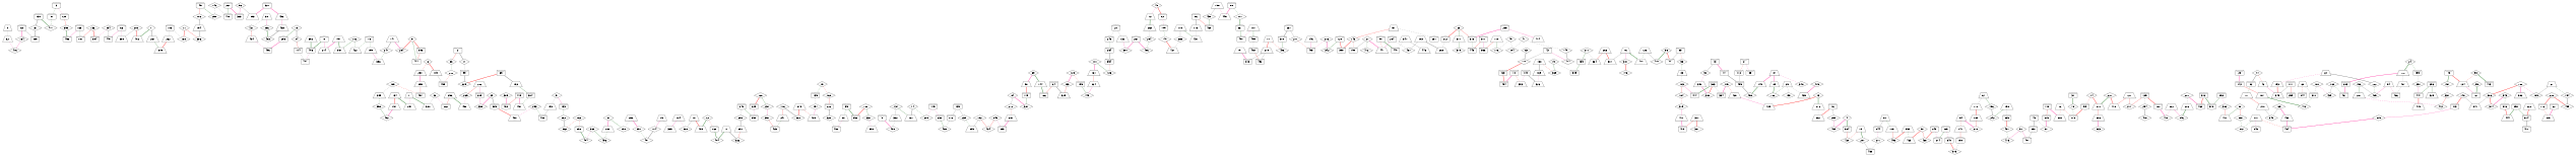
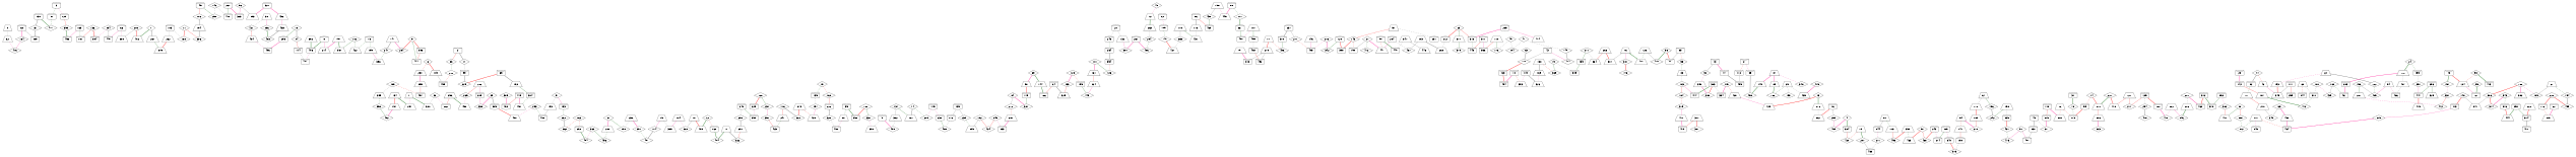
  graph {
    node [shape=diamond]
    edge [color=red style=bold]
    0 [shape=trapezium]
    32 [shape=trapezium]
    416
    1 [shape=trapezium]
    297 [shape=trapezium]
    320 [shape=trapezium]
    2 [shape=cylinder]
    17
    33
    99 [shape=cylinder]
    288
    3 [shape=cylinder]
    97 [shape=cylinder]
    129 [shape=cylinder]
    417
    359
    324 [shape=cylinder]
    4
    485
    420
    5 [shape=cylinder]
    390 [shape=trapezium]
    458
    109 [shape=trapezium]
    6
    230 [shape=trapezium]
    499 [shape=cylinder]
    259 [shape=trapezium]
    267 [shape=trapezium]
    7
    402 [shape=trapezium]
    375 [shape=trapezium]
    8 [shape=cylinder]
    214 [shape=trapezium]
    406 [shape=cylinder]
    481 [shape=cylinder]
    9
    234
    401 [shape=cylinder]
    386 [shape=cylinder]
    10 [shape=cylinder]
    393 [shape=trapezium]
    494 [shape=cylinder]
    11
    168
    336
    162 [shape=cylinder]
    12
    489 [shape=trapezium]
    484
    13 [shape=cylinder]
    47 [shape=cylinder]
    92
    495 [shape=cylinder]
    350 [shape=trapezium]
    59 [shape=cylinder]
    14
    270 [shape=trapezium]
    173 [shape=cylinder]
    286 [shape=trapezium]
    15 [shape=trapezium]
    174
    335 [shape=trapezium]
    491
    16 [shape=cylinder]
    299
    367 [shape=trapezium]
    225
    18
    34
    293 [shape=cylinder]
    114 [shape=cylinder]
    496 [shape=cylinder]
    135 [shape=cylinder]
    19
    160
    257
    226 [shape=cylinder]
    20 [shape=cylinder]
    132 [shape=trapezium]
    245 [shape=cylinder]
    387
    264 [shape=cylinder]
    21 [shape=cylinder]
    85 [shape=cylinder]
    112 [shape=cylinder]
    498
    22 [shape=trapezium]
    122
    153 [shape=trapezium]
    405
    349 [shape=trapezium]
    276 [shape=trapezium]
    23
    429 [shape=trapezium]
    155 [shape=cylinder]
    24
    218 [shape=trapezium]
    351
    283 [shape=cylinder]
    407 [shape=trapezium]
    212 [shape=cylinder]
    25
    313 [shape=cylinder]
    377 [shape=trapezium]
    268 [shape=trapezium]
    443 [shape=cylinder]
    379
    26 [shape=trapezium]
    300 [shape=trapezium]
    190 [shape=cylinder]
    27
    412
    441 [shape=trapezium]
    28 [shape=cylinder]
    142 [shape=cylinder]
    187 [shape=trapezium]
    29 [shape=trapezium]
    159
    186
    439 [shape=trapezium]
    30
    308
    471 [shape=trapezium]
    372
    31 [shape=cylinder]
    78
    35 [shape=cylinder]
    80 [shape=trapezium]
    352 [shape=cylinder]
    480 [shape=cylinder]
    36
    260 [shape=cylinder]
    200 [shape=trapezium]
    37
    298
    456
    38 [shape=trapezium]
    356
    421
    483
    434 [shape=trapezium]
    305 [shape=cylinder]
    39
    338
    490 [shape=trapezium]
    72 [shape=trapezium]
    40
    82 [shape=cylinder]
    263 [shape=trapezium]
    105 [shape=cylinder]
    41
    145
    204
    404
    42 [shape=cylinder]
    108
    223 [shape=cylinder]
    43 [shape=cylinder]
    330 [shape=cylinder]
    371
    487 [shape=cylinder]
    46 [shape=trapezium]
    44
    52 [shape=cylinder]
    171 [shape=trapezium]
    45 [shape=cylinder]
    106
    290
    194 [shape=trapezium]
    48 [shape=cylinder]
    124 [shape=trapezium]
    157
    127 [shape=cylinder]
    331
    49
    176
    463 [shape=trapezium]
    50
    468
    133 [shape=cylinder]
    51
    193 [shape=trapezium]
    232
    400 [shape=cylinder]
    210 [shape=trapezium]
    53 [shape=cylinder]
    55
    90 [shape=cylinder]
    83 [shape=trapezium]
    54 [shape=trapezium]
    147 [shape=trapezium]
    278
    150 [shape=cylinder]
    183
    56
    409
    57 [shape=trapezium]
    143
    251 [shape=cylinder]
    398 [shape=cylinder]
    58 [shape=cylinder]
    440 [shape=cylinder]
    60 [shape=trapezium]
    310 [shape=cylinder]
    344 [shape=cylinder]
    472
    61 [shape=trapezium]
    154
    189
    459
    62 [shape=cylinder]
    319 [shape=trapezium]
    63
    64 [shape=cylinder]
    166 [shape=cylinder]
    325 [shape=trapezium]
    65 [shape=cylinder]
    192 [shape=trapezium]
    304 [shape=cylinder]
    66 [shape=cylinder]
    388 [shape=trapezium]
    448 [shape=cylinder]
    67 [shape=trapezium]
    170 [shape=trapezium]
    196
    185 [shape=trapezium]
    242
    68 [shape=cylinder]
    164
    389 [shape=cylinder]
    98 [shape=trapezium]
    69
    144 [shape=trapezium]
    179 [shape=cylinder]
    70 [shape=trapezium]
    368
    71 [shape=trapezium]
    322
    294
    73 [shape=cylinder]
    199 [shape=trapezium]
    422 [shape=trapezium]
    396 [shape=trapezium]
    167 [shape=trapezium]
    74
    205
    75 [shape=trapezium]
    207
    465 [shape=cylinder]
    76 [shape=trapezium]
    301
    307 [shape=trapezium]
    408 [shape=trapezium]
    476
    77 [shape=trapezium]
    279 [shape=trapezium]
    436
    318 [shape=cylinder]
    492 [shape=cylinder]
    309 [shape=cylinder]
    79
    369
    81 [shape=trapezium]
    113 [shape=trapezium]
    244 [shape=cylinder]
    493
    271
    140
    184
    474 [shape=cylinder]
    84
    272
    321
    281 [shape=trapezium]
    86 [shape=cylinder]
    115 [shape=trapezium]
    469 [shape=cylinder]
    431 [shape=trapezium]
    87 [shape=trapezium]
    89 [shape=trapezium]
    149 [shape=trapezium]
    348
    88 [shape=cylinder]
    177
    445 [shape=trapezium]
    361 [shape=cylinder]
    91
    473
    380
    93
    413 [shape=cylinder]
    94 [shape=trapezium]
    466 [shape=cylinder]
    95
    323 [shape=cylinder]
    96
    353 [shape=trapezium]
    100
    337
    161 [shape=trapezium]
    101
    426
    224 [shape=trapezium]
    102
    357 [shape=trapezium]
    103 [shape=cylinder]
    262 [shape=trapezium]
    104 [shape=trapezium]
    427 [shape=trapezium]
    107 [shape=trapezium]
    455 [shape=cylinder]
    457 [shape=cylinder]
    460 [shape=cylinder]
    110 [shape=trapezium]
    366 [shape=cylinder]
    111 [shape=cylinder]
    255 [shape=cylinder]
    241 [shape=trapezium]
    116
    360
    423 [shape=cylinder]
    117 [shape=trapezium]
    248 [shape=cylinder]
    464 [shape=cylinder]
    118 [shape=cylinder]
    219 [shape=cylinder]
    119 [shape=cylinder]
    326 [shape=trapezium]
    120 [shape=cylinder]
    342
    121 [shape=trapezium]
    217
    410 [shape=trapezium]
    123
    345
    438 [shape=trapezium]
    125 [shape=cylinder]
    254
    280 [shape=cylinder]
    478
    470
    126 [shape=trapezium]
    195 [shape=cylinder]
    128
    233
    449
    453 [shape=cylinder]
    130 [shape=cylinder]
    131
    362
    134 [shape=trapezium]
    197 [shape=trapezium]
    452
    425 [shape=trapezium]
    181 [shape=cylinder]
    136
    394 [shape=cylinder]
    137
    332 [shape=trapezium]
    138 [shape=trapezium]
    169 [shape=trapezium]
    139 [shape=cylinder]
    172 [shape=cylinder]
    235
    488
    295 [shape=trapezium]
    141 [shape=trapezium]
    247
    146
    418 [shape=cylinder]
    373
    213 [shape=cylinder]
    148
    341 [shape=trapezium]
    215
    151 [shape=trapezium]
    152
    424
    447 [shape=cylinder]
    156
    287 [shape=trapezium]
    442
    158 [shape=trapezium]
    430
    328
    292 [shape=cylinder]
    163
    454
    165 [shape=cylinder]
    175 [shape=cylinder]
    238 [shape=cylinder]
    178 [shape=trapezium]
    365
    180
    435
    182
    461 [shape=cylinder]
    315
    411 [shape=trapezium]
    188
    306
    382 [shape=trapezium]
    374
    191 [shape=trapezium]
    451 [shape=trapezium]
    198 [shape=trapezium]
    339 [shape=cylinder]
    437
    206 [shape=trapezium]
    201
    462 [shape=cylinder]
    346
    202 [shape=trapezium]
    209 [shape=cylinder]
    265
    450 [shape=trapezium]
    203 [shape=trapezium]
    467
    208
    239 [shape=cylinder]
    211
    364 [shape=trapezium]
    216
    403 [shape=cylinder]
    220
    n427 [label=716 shape=cylinder]
    221
    222 [shape=trapezium]
    314 [shape=cylinder]
    477 [shape=cylinder]
    227 [shape=cylinder]
    229 [shape=cylinder]
    228
    231
    395 [shape=cylinder]
    391
    497 [shape=cylinder]
    236 [shape=trapezium]
    397
    237 [shape=cylinder]
    277
    370 [shape=cylinder]
    240 [shape=cylinder]
    258
    291 [shape=trapezium]
    243 [shape=cylinder]
    274 [shape=cylinder]
    354 [shape=cylinder]
    246 [shape=trapezium]
    249
    333 [shape=cylinder]
    250 [shape=cylinder]
    444 [shape=trapezium]
    252 [shape=cylinder]
    302
    378 [shape=cylinder]
    253
    256 [shape=trapezium]
    261 [shape=cylinder]
    486
    266 [shape=trapezium]
    269 [shape=cylinder]
    340 [shape=cylinder]
    383
    273 [shape=trapezium]
    334 [shape=cylinder]
    275
    428 [shape=trapezium]
    282 [shape=trapezium]
    284 [shape=cylinder]
    285 [shape=cylinder]
    414 [shape=trapezium]
    289
    355 [shape=trapezium]
    358
    296 [shape=cylinder]
    329 [shape=trapezium]
    479 [shape=trapezium]
    303 [shape=cylinder]
    311 [shape=cylinder]
    312 [shape=cylinder]
    475 [shape=cylinder]
    317 [shape=trapezium]
    381
    327 [shape=cylinder]
    432 [shape=trapezium]
    433 [shape=trapezium]
    343
    376 [shape=cylinder]
    347 [shape=trapezium]
    446 [shape=trapezium]
    363
    384
    482 [shape=cylinder]
    385
    392 [shape=trapezium]
    399 [shape=trapezium]
    415
    419 [shape=cylinder]
    0 -- 32 [color=gray40 style=dashed]
    32 -- 416 [color=deeppink style=dashed]
    1 -- 297 [color=deeppink style=dashed]
    1 -- 320 [color=darkgreen]
    2 -- 17 [color=gray40]
    2 -- 33 [style=solid]
    17 -- 99 [color=gray40 style=dashed]
    33 -- 288 [color=darkgreen style=dashed]
    99 -- 225 [color=gray40]
    288 -- 499 [style=dashed]
    3 -- 97 [color=darkgreen style=dashed]
    3 -- 129 [color=deeppink style=dashed]
    97 -- 417 [color=darkgreen style=dashed]
    129 -- 359 [style=solid]
    359 -- 453 [color=darkgreen]
    324 -- 420 [style=solid]
    4 -- 324 [color=darkgreen]
    4 -- 485 [color=deeppink]
    5 -- 390 [color=gray40 style=dashed]
    5 -- 458 [color=deeppink]
    109 -- 499 [color=gray40 style=solid]
    6 -- 109
    6 -- 230 [style=dashed]
    230 -- 259 [color=deeppink]
    259 -- 497 [style=solid]
    267 -- 375 [color=darkgreen style=solid]
    7 -- 267 [color=gray40]
    7 -- 402 [color=darkgreen]
    8 -- 214 [color=deeppink style=solid]
    8 -- 406 [color=darkgreen]
    406 -- 481 [color=deeppink style=dashed]
    9 -- 234
    9 -- 401 [color=darkgreen style=solid]
    9 -- 386
    386 -- 401 [style=solid]
    10 -- 393 [style=dashed]
    10 -- 494 [color=deeppink]
    11 -- 168
    11 -- 336 [style=solid]
    162 -- 484 [color=darkgreen]
    12 -- 162 [style=dashed]
    12 -- 489 [color=darkgreen]
    13 -- 47 [color=deeppink]
    13 -- 92 [color=gray40 style=solid]
    47 -- 495 [color=gray40]
    92 -- 350 [color=deeppink style=dashed]
    350 -- 380 [color=deeppink]
    59 -- 173
    14 -- 59 [style=dashed]
    14 -- 270
    270 -- 286 [style=solid]
    286 -- 383 [color=deeppink]
    15 -- 174 [color=deeppink style=solid]
    15 -- 335 [color=gray40 style=dashed]
    174 -- 491 [color=gray40]
    16 -- 299 [color=gray40 style=solid]
    16 -- 367
    299 -- 485 [color=deeppink style=solid]
    18 -- 34 [color=gray40]
    18 -- 293 [color=darkgreen style=solid]
    34 -- 114 [style=solid]
    293 -- 496 [color=deeppink]
    114 -- 481 [color=gray40 style=dashed]
    135 -- 257 [color=gray40 style=dashed]
    19 -- 135 [color=darkgreen style=dashed]
    19 -- 160 [style=dashed]
    160 -- 226 [style=solid]
    257 -- 425 [color=deeppink style=solid]
    226 -- 328 [color=gray40]
    20 -- 132 [color=gray40 style=dashed]
    20 -- 245 [color=gray40 style=dashed]
    132 -- 387 [color=deeppink style=solid]
    245 -- 264 [color=darkgreen style=dashed]
    264 -- 354 [color=gray40]
    21 -- 85 [color=deeppink style=dashed]
    21 -- 112 [style=dashed]
-   495 -- 498 [color=gray40]
+   85 -- 498 [color=gray40]
    112 -- 495 [color=gray40 style=solid]
    22 -- 122 [color=gray40]
    22 -- 153 [color=deeppink style=dashed]
    122 -- 405 [color=darkgreen style=dashed]
    153 -- 349
    276 -- 367 [color=gray40 style=dashed]
    23 -- 276 [color=darkgreen]
    23 -- 429
    155 -- 351 [color=gray40 style=dashed]
    24 -- 155 [color=darkgreen style=dashed]
    24 -- 218 [color=darkgreen]
    218 -- 283 [color=deeppink]
    218 -- 407 [color=gray40 style=dashed]
    351 -- 447 [color=deeppink style=solid]
    283 -- 461 [color=deeppink]
    407 -- 466 [color=gray40 style=dashed]
    212 -- 268 [color=gray40 style=dashed]
    25 -- 212
    25 -- 313 [style=solid]
    25 -- 377 [color=darkgreen style=solid]
    313 -- 443 [color=darkgreen style=dashed]
    377 -- 379 [color=darkgreen style=solid]
    26 -- 173 [style=dashed]
    26 -- 300 [style=dashed]
    27 -- 190 [color=gray40 style=solid]
    27 -- 412 [color=darkgreen style=dashed]
    27 -- 441 [color=deeppink]
    28 -- 142 [color=deeppink]
    142 -- 187 [style=solid]
    187 -- 472 [color=darkgreen]
    29 -- 159 [color=gray40 style=dashed]
    29 -- 186 [color=darkgreen style=dashed]
    29 -- 439 [color=gray40 style=dashed]
    30 -- 308 [style=solid]
    30 -- 471 [color=darkgreen style=solid]
    308 -- 372 [color=darkgreen style=dashed]
    31 -- 78 [color=darkgreen]
    78 -- 173 [color=darkgreen style=dashed]
    35 -- 80 [color=darkgreen style=dashed]
    35 -- 352 [color=darkgreen]
    80 -- 480 [color=deeppink style=dashed]
    36 -- 320 [color=gray40 style=dashed]
    36 -- 260 [color=deeppink style=dashed]
    200 -- 456 [color=darkgreen style=dashed]
    37 -- 200 [color=deeppink]
    37 -- 298 [color=darkgreen style=solid]
    38 -- 356 [color=deeppink style=solid]
    38 -- 421 [color=gray40 style=dashed]
    356 -- 483 [color=darkgreen]
    421 -- 434 [style=solid]
    434 -- 496 [color=deeppink style=dashed]
    305 -- 490
    39 -- 305 [color=gray40]
    39 -- 338 [color=deeppink]
    72 -- 263 [color=darkgreen]
    40 -- 72 [color=deeppink style=dashed]
-   40 -- 82
    82 -- 105 [color=deeppink style=dashed]
    263 -- 294 [color=gray40 style=dashed]
    105 -- 140 [color=darkgreen style=dashed]
    41 -- 145 [color=gray40 style=dashed]
    41 -- 204 [color=gray40 style=dashed]
    145 -- 404 [color=gray40]
    42 -- 404 [color=deeppink style=solid]
    42 -- 108 [color=gray40 style=solid]
    108 -- 223
    223 -- 494
    43 -- 330 [color=gray40]
    43 -- 371 [color=gray40 style=dashed]
    330 -- 487 [color=gray40 style=solid]
    46 -- 349 [color=deeppink style=solid]
    44 -- 46 [style=dashed]
    44 -- 52 [color=gray40]
    52 -- 171 [color=darkgreen style=dashed]
    171 -- 210 [style=solid]
    45 -- 106 [style=solid]
    45 -- 290 [color=darkgreen style=solid]
    106 -- 194 [color=gray40]
    194 -- 336 [color=gray40]
    48 -- 124
    48 -- 157 [color=darkgreen]
    124 -- 127 [color=deeppink style=solid]
    157 -- 331 [color=deeppink style=dashed]
    331 -- 442 [style=solid]
    49 -- 204 [color=gray40 style=dashed]
    49 -- 176 [color=gray40 style=dashed]
    50 -- 463
    50 -- 468 [style=solid]
    133 -- 232 [color=darkgreen style=dashed]
    51 -- 133 [color=deeppink style=solid]
    51 -- 193 [color=gray40 style=dashed]
    193 -- 400 [color=gray40 style=solid]
    232 -- 362 [color=gray40]
    210 -- 345 [color=gray40 style=solid]
    53 -- 55 [style=dashed]
    53 -- 90 [color=gray40 style=solid]
    55 -- 83 [color=darkgreen style=dashed]
    83 -- 183 [color=gray40 style=dashed]
    54 -- 147 [style=dashed]
    54 -- 278 [color=deeppink]
    147 -- 150 [style=solid]
    150 -- 373 [color=gray40 style=dashed]
    183 -- 184 [style=solid]
    183 -- 474 [color=deeppink style=solid]
    56 -- 90
    56 -- 409 [color=darkgreen]
    57 -- 143 [style=solid]
    57 -- 251 [color=gray40 style=dashed]
    143 -- 190 [style=dashed]
    143 -- 398
    58 -- 441 [style=dashed]
    58 -- 440 [color=darkgreen]
    60 -- 310 [color=gray40 style=dashed]
    60 -- 344 [style=dashed]
    310 -- 472 [color=darkgreen style=dashed]
    61 -- 154 [color=darkgreen style=dashed]
    61 -- 189 [color=gray40 style=solid]
    154 -- 459 [color=gray40]
    62 -- 319 [color=deeppink]
    63 -- 108 [color=gray40]
    64 -- 166 [style=solid]
    64 -- 325 [color=gray40]
    65 -- 225
    65 -- 192 [color=gray40]
    192 -- 304 [color=darkgreen style=solid]
    304 -- 451 [color=darkgreen style=dashed]
    66 -- 388 [color=deeppink style=dashed]
    66 -- 448 [color=deeppink style=solid]
    67 -- 170 [color=gray40 style=dashed]
    67 -- 196 [color=darkgreen style=solid]
    170 -- 185
    196 -- 242 [color=gray40]
    185 -- 278 [style=solid]
    68 -- 164 [color=deeppink]
    68 -- 389 [color=gray40 style=solid]
    164 -- 416 [color=deeppink style=solid]
    98 -- 179
    69 -- 98 [color=deeppink]
    69 -- 144 [color=darkgreen]
    144 -- 166 [color=darkgreen]
    179 -- 321 [color=darkgreen style=solid]
    70 -- 489
    70 -- 368 [color=gray40 style=solid]
    71 -- 484 [color=darkgreen]
    71 -- 322 [color=gray40]
    294 -- 486 [color=darkgreen style=dashed]
    73 -- 199 [color=darkgreen style=dashed]
    73 -- 422 [color=darkgreen style=dashed]
    199 -- 396 [color=deeppink style=solid]
    74 -- 167 [color=gray40]
    74 -- 205 [color=darkgreen style=dashed]
    75 -- 420 [style=dashed]
    75 -- 207 [color=darkgreen]
    207 -- 465 [color=gray40 style=solid]
    76 -- 301 [color=deeppink style=solid]
    76 -- 307 [color=gray40 style=solid]
    76 -- 408 [color=darkgreen]
    301 -- 476
    77 -- 279
    77 -- 436 [style=dashed]
    279 -- 318 [color=gray40 style=solid]
    279 -- 492 [color=gray40 style=solid]
    79 -- 309 [color=gray40 style=dashed]
    79 -- 369 [color=darkgreen style=solid]
    81 -- 113 [color=darkgreen style=dashed]
    81 -- 244 [color=gray40 style=solid]
    113 -- 493 [style=solid]
    244 -- 271 [color=deeppink style=dashed]
    271 -- 465 [color=gray40 style=dashed]
    140 -- 427
    184 -- 315 [style=dashed]
    84 -- 272 [color=gray40 style=solid]
    84 -- 321 [color=deeppink]
    272 -- 281 [style=dashed]
    281 -- 333 [color=deeppink]
    86 -- 115 [color=gray40]
    86 -- 469 [style=solid]
    115 -- 431 [color=gray40 style=dashed]
    87 -- 89 [color=deeppink]
    87 -- 149 [color=deeppink]
    87 -- 348 [color=deeppink style=dashed]
    89 -- 186 [color=darkgreen]
    149 -- 498 [color=darkgreen]
    88 -- 177 [color=darkgreen style=dashed]
    88 -- 445 [color=deeppink]
    177 -- 361 [color=darkgreen]
    361 -- 457 [color=darkgreen style=solid]
    91 -- 487 [color=deeppink style=solid]
    91 -- 473 [color=deeppink style=solid]
    93 -- 124 [style=dashed]
    93 -- 413 [color=darkgreen]
    94 -- 405 [color=deeppink style=solid]
    94 -- 466 [color=deeppink style=dashed]
    95 -- 127 [color=darkgreen]
    96 -- 323 [color=deeppink style=solid]
    96 -- 353 [color=gray40 style=solid]
    100 -- 352
    100 -- 337 [color=darkgreen style=solid]
    337 -- 390 [color=deeppink style=dashed]
    161 -- 224 [style=solid]
    101 -- 161 [color=deeppink]
    101 -- 426 [color=darkgreen style=solid]
    224 -- 449 [color=deeppink style=solid]
    102 -- 422 [color=darkgreen style=dashed]
    102 -- 357 [color=darkgreen style=solid]
    103 -- 168 [color=gray40 style=dashed]
    103 -- 262 [color=gray40 style=dashed]
    262 -- 375
    104 -- 335 [color=deeppink style=solid]
    104 -- 368 [color=deeppink style=dashed]
    107 -- 455 [color=darkgreen style=solid]
    107 -- 457 [color=deeppink style=dashed]
    455 -- 460 [color=gray40 style=dashed]
    460 -- 492 [style=solid]
    110 -- 176 [color=darkgreen style=solid]
    110 -- 366 [style=solid]
    111 -- 349 [color=gray40 style=solid]
    111 -- 255 [style=solid]
    241 -- 423 [color=darkgreen style=dashed]
    116 -- 241 [style=solid]
    116 -- 360 [color=gray40]
    117 -- 372 [color=darkgreen style=dashed]
    117 -- 248 [color=deeppink style=dashed]
    117 -- 464 [style=dashed]
    118 -- 300 [color=deeppink]
    118 -- 219 [style=solid]
    219 -- 371 [color=deeppink]
    119 -- 393 [color=deeppink style=dashed]
    119 -- 326 [color=gray40]
    120 -- 398
    120 -- 342 [color=darkgreen style=solid]
    121 -- 217 [style=solid]
    121 -- 410 [style=solid]
    123 -- 345 [color=gray40 style=solid]
    123 -- 438 [color=deeppink]
    438 -- 464 [color=deeppink]
    125 -- 217 [style=solid]
    125 -- 254 [color=gray40 style=dashed]
    125 -- 280
    254 -- 478 [color=gray40]
    280 -- 470 [color=deeppink]
    126 -- 409 [color=gray40 style=solid]
    126 -- 408 [color=darkgreen style=dashed]
    195 -- 449 [color=darkgreen style=solid]
    128 -- 195 [style=dashed]
    128 -- 233 [color=deeppink]
    233 -- 325 [style=solid]
    130 -- 417 [color=darkgreen]
    130 -- 131 [color=gray40]
    131 -- 389 [color=gray40]
    134 -- 297 [color=darkgreen]
    134 -- 197
    197 -- 452 [color=deeppink]
    136 -- 181 [style=solid]
    136 -- 394
    137 -- 167 [color=darkgreen style=solid]
    137 -- 332 [color=gray40 style=solid]
    332 -- 458 [color=gray40 style=dashed]
    138 -- 369 [style=dashed]
    138 -- 169 [color=gray40]
    169 -- 326 [color=deeppink style=dashed]
    139 -- 172 [color=gray40 style=solid]
    139 -- 235 [color=gray40 style=solid]
    172 -- 488 [color=gray40 style=dashed]
    235 -- 295 [color=darkgreen style=dashed]
    141 -- 234 [color=deeppink]
    141 -- 247 [color=gray40]
    247 -- 396 [color=darkgreen style=dashed]
    146 -- 290 [color=gray40 style=dashed]
    146 -- 418 [color=gray40 style=dashed]
    213 -- 215 [color=deeppink style=solid]
    148 -- 213
    148 -- 341 [color=gray40 style=solid]
    215 -- 464 [color=deeppink]
    151 -- 214 [color=deeppink]
    151 -- 357 [color=darkgreen]
    152 -- 295 [color=gray40 style=solid]
    152 -- 424 [style=solid]
    447 -- 479
    156 -- 405 [color=gray40 style=solid]
    156 -- 287 [color=darkgreen style=solid]
    287 -- 442 [color=deeppink style=dashed]
    158 -- 445 [color=deeppink style=dashed]
    158 -- 430 [color=gray40 style=solid]
    430 -- 469 [color=darkgreen style=solid]
    328 -- 480 [color=gray40 style=dashed]
    292 -- 454 [color=darkgreen]
    163 -- 362 [style=dashed]
    163 -- 292 [style=dashed]
    165 -- 453 [color=deeppink style=solid]
    165 -- 181 [color=darkgreen style=dashed]
    175 -- 205 [color=deeppink style=dashed]
    175 -- 238 [color=deeppink style=dashed]
    238 -- 488 [color=darkgreen style=solid]
    178 -- 431 [color=darkgreen style=solid]
    178 -- 365 [color=gray40 style=solid]
    365 -- 427 [color=gray40 style=dashed]
    180 -- 310 [color=gray40 style=dashed]
    180 -- 435 [color=deeppink style=dashed]
    182 -- 435 [color=gray40 style=solid]
    182 -- 461 [color=darkgreen style=dashed]
    315 -- 411 [color=deeppink style=solid]
    411 -- 475 [color=deeppink]
    188 -- 189 [color=deeppink style=dashed]
    188 -- 306
    188 -- 382 [color=deeppink]
    306 -- 341 [color=gray40 style=solid]
    306 -- 374
    191 -- 318 [color=deeppink]
    198 -- 242 [color=darkgreen style=solid]
    198 -- 339 [color=gray40 style=dashed]
    339 -- 437
    437 -- 473 [color=darkgreen style=dashed]
    206 -- 346 [color=darkgreen]
    201 -- 206 [color=gray40 style=dashed]
    201 -- 462 [color=deeppink]
    202 -- 209 [color=deeppink style=solid]
    202 -- 265 [style=solid]
    209 -- 338 [color=deeppink style=solid]
    265 -- 450 [color=deeppink style=dashed]
    203 -- 268 [color=gray40]
    203 -- 467 [color=gray40 style=solid]
    208 -- 402
    208 -- 388 [color=gray40 style=solid]
    239 -- 309 [color=darkgreen style=solid]
    211 -- 239 [color=darkgreen style=solid]
    211 -- 364 [color=gray40 style=dashed]
    216 -- 342 [color=deeppink]
    216 -- 403 [color=deeppink style=dashed]
    220 -- 459
    220 -- n427
    n427 -- 319 [style=dashed]
    221 -- 270 [color=darkgreen]
    221 -- 410
    222 -- 314
    314 -- 477 [color=gray40]
    227 -- 323 [color=deeppink]
    227 -- 418 [color=darkgreen style=solid]
    229 -- 395 [color=deeppink style=dashed]
    228 -- 229
    228 -- 231 [color=darkgreen style=solid]
    231 -- 391 [color=deeppink style=solid]
    391 -- 423 [style=solid]
    236 -- 298 [color=gray40 style=dashed]
    236 -- 397 [color=deeppink]
    397 -- 491 [color=darkgreen style=dashed]
    237 -- 277 [color=gray40 style=solid]
    237 -- 370 [color=gray40]
    277 -- 403 [style=dashed]
    370 -- 436 [color=darkgreen style=solid]
    240 -- 395 [color=darkgreen style=solid]
    240 -- 258 [color=gray40 style=dashed]
    258 -- 291 [color=gray40]
    291 -- 322 [style=solid]
    243 -- 468
    243 -- 274 [color=deeppink style=dashed]
    354 -- 426 [style=dashed]
    246 -- 403 [color=deeppink style=solid]
    249 -- 424 [style=solid]
    249 -- 333 [color=deeppink style=dashed]
    250 -- 314 [color=darkgreen style=solid]
    250 -- 444 [color=darkgreen]
    252 -- 302 [color=deeppink style=dashed]
    252 -- 378 [color=darkgreen style=solid]
    302 -- 471 [style=solid]
    253 -- 490 [color=deeppink style=dashed]
    253 -- 400 [color=darkgreen style=dashed]
    256 -- 260 [style=solid]
    256 -- 450 [color=darkgreen]
    261 -- 387 [color=deeppink]
    261 -- 486 [color=deeppink]
    266 -- 307
    266 -- 364 [style=solid]
    269 -- 274 [color=darkgreen style=solid]
    269 -- 340 [color=deeppink style=dashed]
    340 -- 373
    273 -- 360
    273 -- 425 [style=dashed]
    275 -- 334 [color=deeppink]
    275 -- 428 [style=dashed]
    428 -- 429 [color=deeppink style=solid]
    282 -- 470 [color=deeppink style=dashed]
    282 -- 346 [color=deeppink style=solid]
    284 -- 441 [color=deeppink style=solid]
    284 -- 467 [color=gray40 style=dashed]
    285 -- 313 [color=deeppink]
    285 -- 414 [color=deeppink style=solid]
    289 -- 497 [style=dashed]
    289 -- 355 [color=gray40 style=dashed]
    355 -- 358 [color=darkgreen style=dashed]
    358 -- 452 [color=darkgreen style=solid]
    296 -- 447 [color=darkgreen style=solid]
    296 -- 329 [color=darkgreen style=solid]
    303 -- 474 [color=darkgreen]
    303 -- 380
    303 -- 334 [color=gray40 style=dashed]
    311 -- 443 [style=solid]
    311 -- 366 [color=deeppink style=solid]
    312 -- 462
    312 -- 378 [color=darkgreen]
    317 -- 475 [style=solid]
    317 -- 381
    327 -- 353 [color=deeppink]
    327 -- 432 [color=deeppink]
    432 -- 433 [color=deeppink style=solid]
    433 -- 483 [color=gray40]
    343 -- 374 [color=deeppink]
    343 -- 376 [color=darkgreen style=dashed]
    376 -- 444
    347 -- 440 [color=gray40 style=dashed]
    347 -- 446 [color=gray40 style=solid]
    363 -- 456 [color=darkgreen style=solid]
    363 -- 454 [color=deeppink style=dashed]
    384 -- 448 [color=gray40 style=solid]
    384 -- 394 [color=deeppink style=dashed]
    385 -- 482 [color=deeppink]
    392 -- 406 [color=darkgreen]
    399 -- 463 [color=darkgreen style=dashed]
    399 -- 493
    415 -- 439 [color=deeppink]
    419 -- 451 [color=deeppink]
    419 -- 482 [style=solid]
  }
